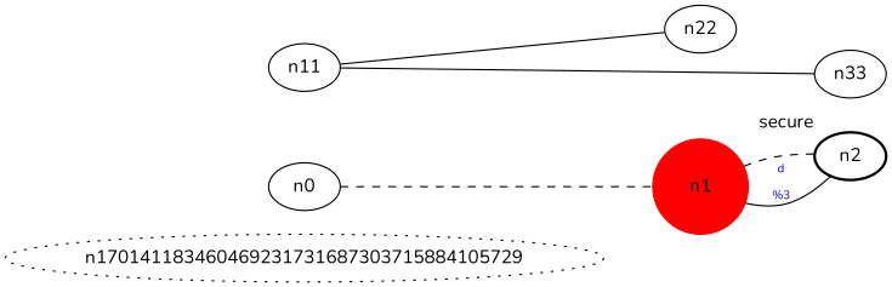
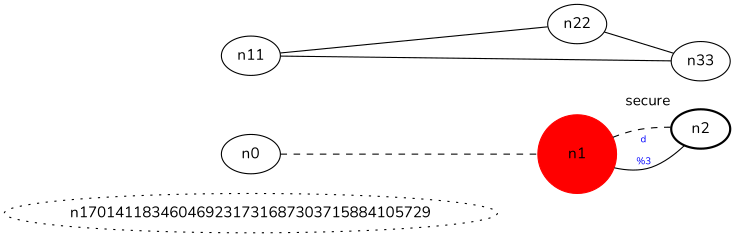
  graph {
    fontcolor=blue
    fontname=Nunito
    rankdir=LR
    node [fontname=Nunito]
    edge [fontname=Nunito]
    n170141183460469231731687303715884105729 [fillcolor="#123456" style=dotted]
    n1 [color=red height=1 style=filled width=1]
    n2 [style=bold xlabel=secure]
    n0
    n11
    n22
    n33
    n1 -- n2 [style=dashed]
    n1 -- n2 [fontcolor=blue fontsize=9 label="d\n\l\G"]
    n0 -- n1 [style=dashed]
    n11 -- n22
    n11 -- n33
+   n22 -- n33
  }
